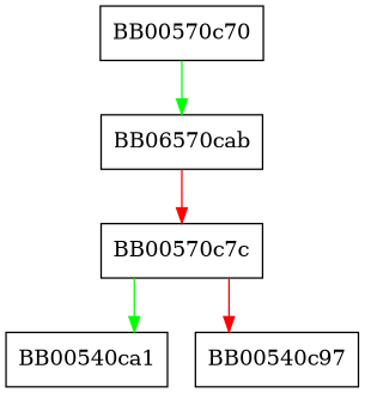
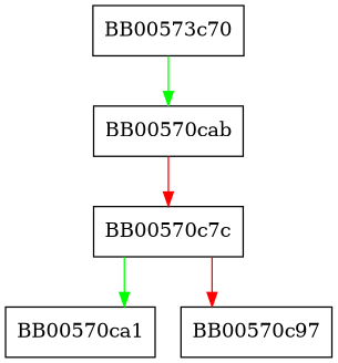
  digraph {
    splines=ortho
    node [shape=box]
    edge [color=green]
-   BB00570c70
-   BB00570cab [label=BB06570cab]
+   BB00570c70 [label=BB00573c70]
+   BB00570cab
    BB00570c7c
-   BB00570ca1 [label=BB00540ca1]
-   BB00570c97 [label=BB00540c97]
+   BB00570ca1
+   BB00570c97
    BB00570c70 -> BB00570cab
    BB00570cab -> BB00570c7c [color=red]
    BB00570c7c -> BB00570ca1
    BB00570c7c -> BB00570c97 [color=red]
  }
